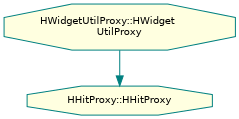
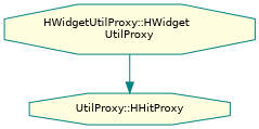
  digraph {
    rankdir=TB
    node [color=teal fillcolor=lightyellow fontname=Helvetica fontsize=10 shape=octagon style=filled]
    n1 [fontcolor=black height=0.2 label="HWidgetUtilProxy::HWidget\lUtilProxy" width=0.4]
-   n2 [height=0.2 label="HHitProxy::HHitProxy" width=0.4]
+   n2 [height=0.2 label="UtilProxy::HHitProxy" width=0.4]
    n1 -> n2 [color=teal fontname=Helvetica fontsize=10 labelfontname=Helvetica labelfontsize=10 style=solid arrowhead=normal]
  }
